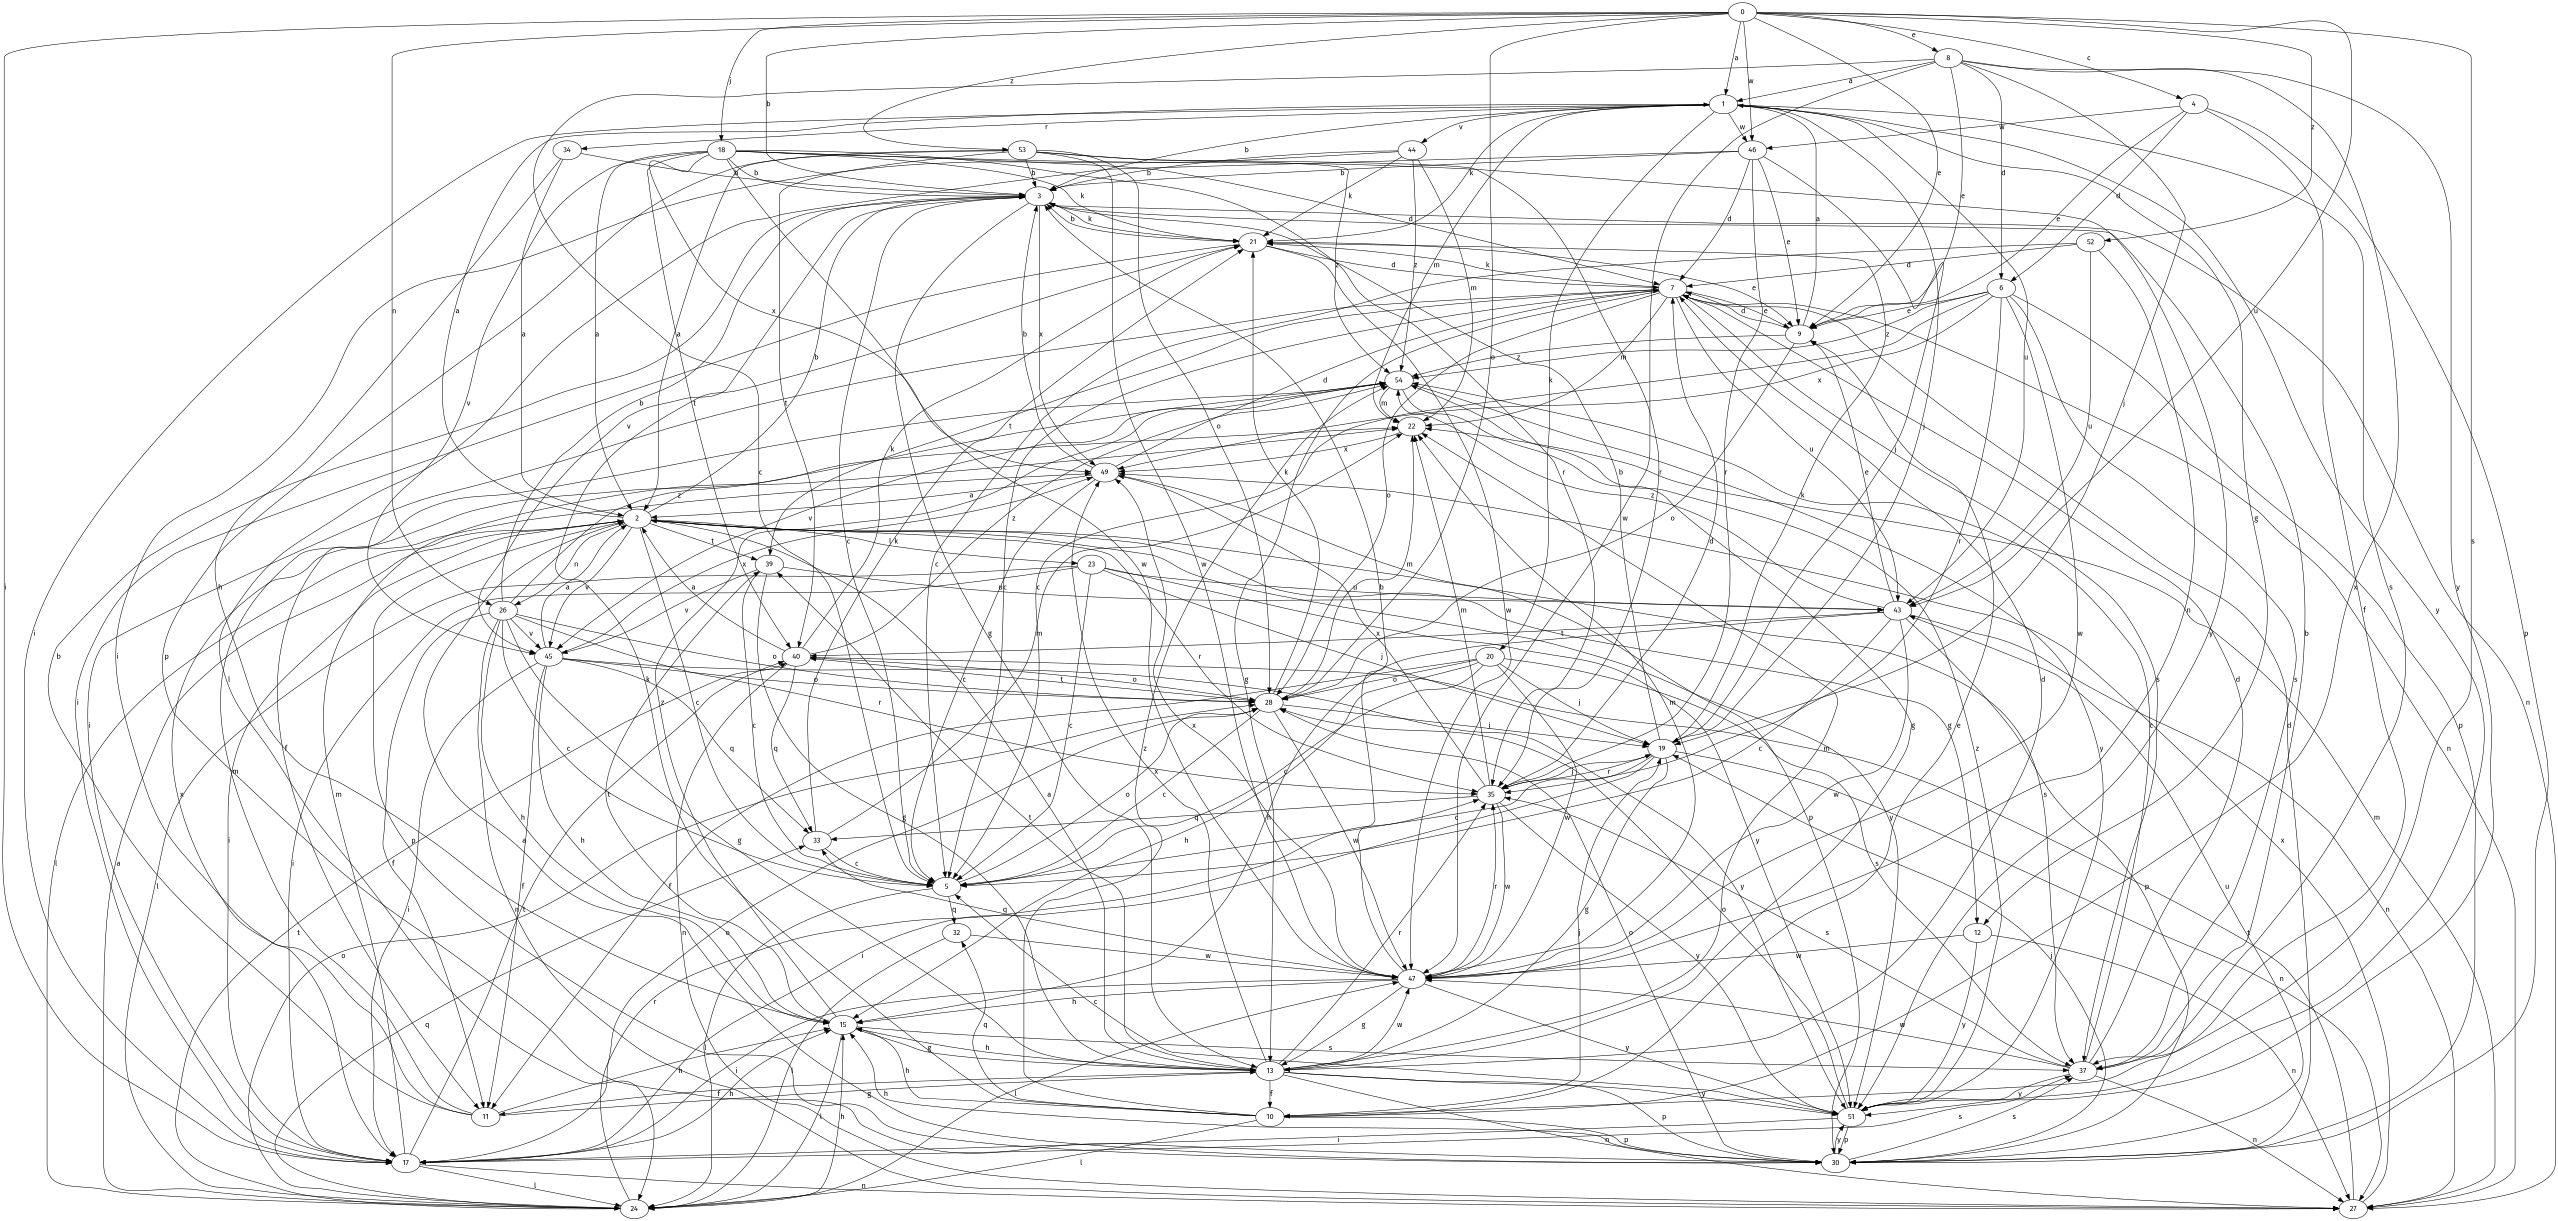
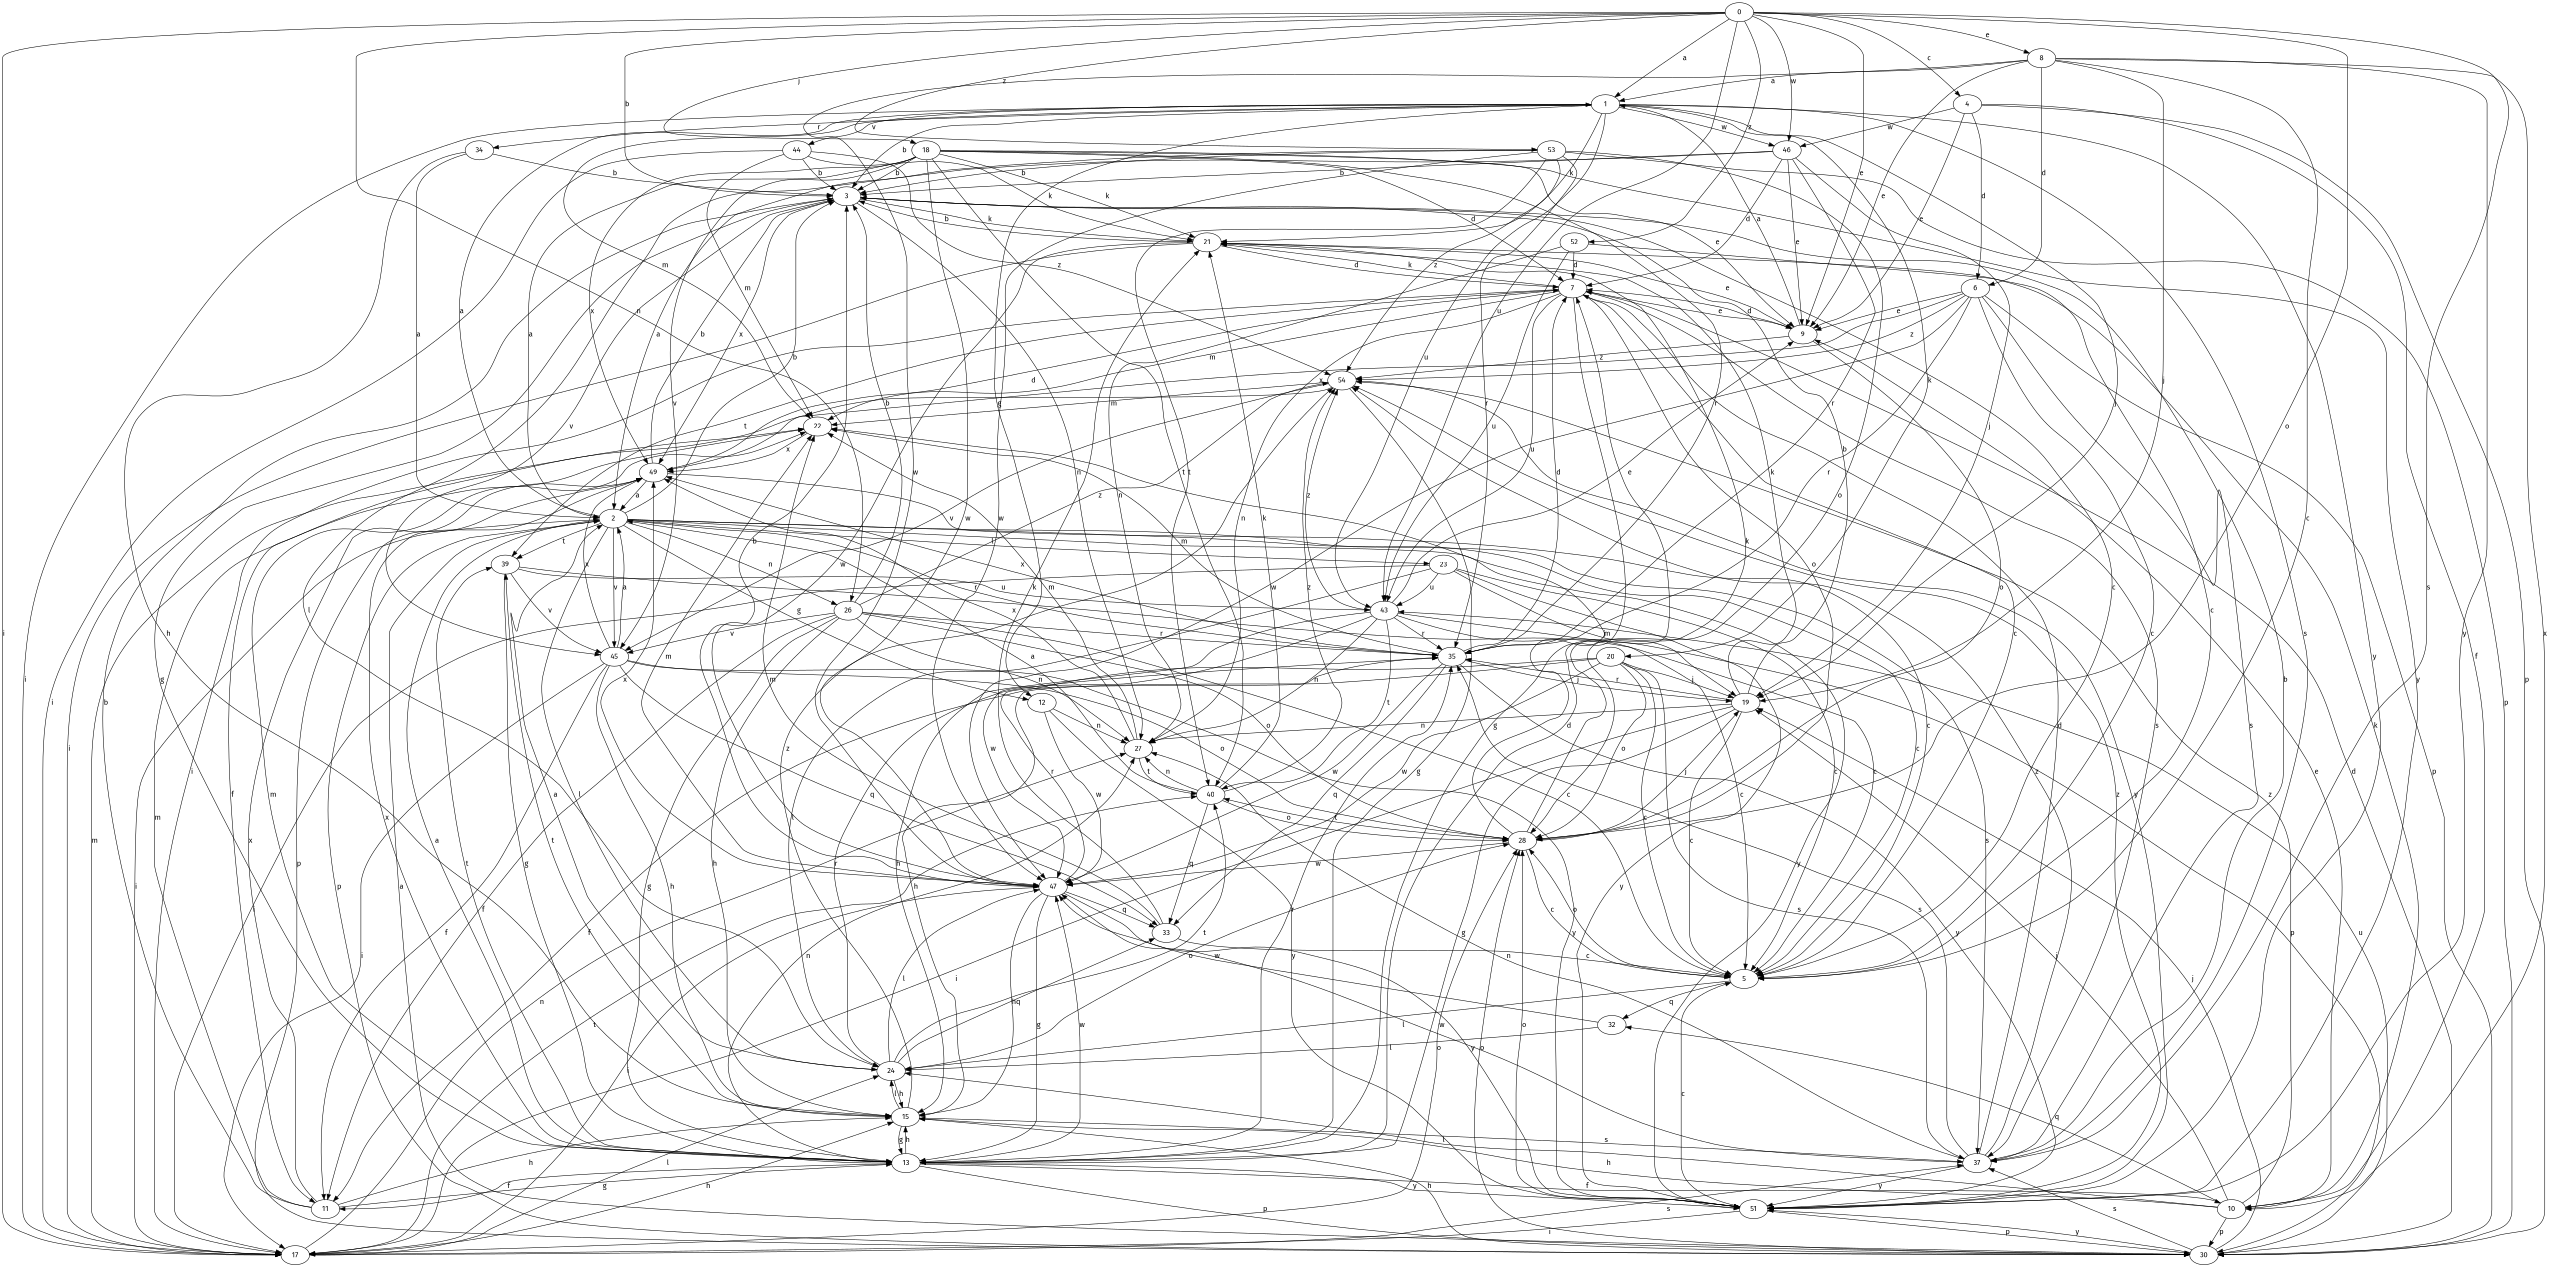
  strict digraph {
    fontname="Fira Sans"
    node [fontname="Fira Sans"]
    edge [fontname="Fira Sans"]
    0
    1
    3
    4
    8
    9
    17
    18
    26
    28
    37
    43
    46
    52
    53
    12
    19
    20
    21
    n20 [label=22]
    34
    44
    51
    5
    45
    13
    27
    49
    30
    6
    10
    47
    54
    7
    24
    15
    40
    2
    35
    11
    23
    39
    32
    33
    0 -> 1 [label=a]
    0 -> 3 [label=b]
    0 -> 4 [label=c]
    0 -> 8 [label=e]
    0 -> 9 [label=e]
    0 -> 17 [label=i]
    0 -> 18 [label=j]
    0 -> 26 [label=n]
    0 -> 28 [label=o]
    0 -> 37 [label=s]
    0 -> 43 [label=u]
    0 -> 46 [label=w]
    0 -> 52 [label=z]
    0 -> 53 [label=z]
    1 -> 3 [label=b]
    1 -> 17 [label=i]
    1 -> 37 [label=s]
    1 -> 43 [label=u]
    1 -> 46 [label=w]
    1 -> 12 [label=g]
    1 -> 19 [label=j]
    1 -> 20 [label=k]
    1 -> 21 [label=k]
    1 -> n20 [label=m]
    1 -> 34 [label=r]
    1 -> 44 [label=v]
    1 -> 51 [label=y]
    3 -> 21 [label=k]
    3 -> 5 [label=c]
    3 -> 45 [label=v]
    3 -> 13 [label=g]
    3 -> 27 [label=n]
    3 -> 49 [label=x]
    4 -> 9 [label=e]
    4 -> 46 [label=w]
    4 -> 30 [label=p]
    4 -> 6 [label=d]
    4 -> 10 [label=f]
    8 -> 1 [label=a]
    8 -> 9 [label=e]
    8 -> 19 [label=j]
    8 -> 51 [label=y]
    8 -> 5 [label=c]
    8 -> 6 [label=d]
    8 -> 10 [label=x]
    8 -> 47 [label=w]
    9 -> 1 [label=a]
    9 -> 28 [label=o]
    9 -> 54 [label=z]
    9 -> 7 [label=d]
    17 -> 28 [label=o]
    17 -> 37 [label=s]
    17 -> n20 [label=m]
    17 -> 27 [label=n]
    17 -> 24 [label=l]
    17 -> 15 [label=h]
    17 -> 40 [label=t]
    18 -> 3 [label=b]
+   18 -> 9 [label=e]
    18 -> 21 [label=k]
    18 -> 51 [label=y]
    18 -> 45 [label=v]
    18 -> 49 [label=x]
    18 -> 47 [label=w]
    18 -> 7 [label=d]
    18 -> 40 [label=t]
    18 -> 2 [label=a]
    18 -> 35 [label=r]
    26 -> 3 [label=b]
    26 -> 28 [label=o]
    26 -> 5 [label=c]
    26 -> 45 [label=v]
    26 -> 13 [label=g]
    26 -> 27 [label=n]
    26 -> 54 [label=z]
    26 -> 15 [label=h]
    26 -> 35 [label=r]
    26 -> 11 [label=f]
    28 -> 19 [label=j]
    28 -> 21 [label=k]
    28 -> n20 [label=m]
    28 -> 5 [label=c]
    28 -> 47 [label=w]
    28 -> 40 [label=t]
    37 -> 3 [label=b]
    37 -> 51 [label=y]
    37 -> 27 [label=n]
    37 -> 47 [label=w]
-   37 -> 54 [label=c]
+   37 -> 54 [label=z]
    37 -> 7 [label=d]
    37 -> 35 [label=s]
    43 -> 9 [label=e]
    43 -> 5 [label=c]
    43 -> 27 [label=n]
    43 -> 30 [label=p]
    43 -> 47 [label=w]
    43 -> 54 [label=z]
    43 -> 15 [label=h]
    43 -> 40 [label=t]
+   43 -> 35 [label=r]
    46 -> 3 [label=b]
    46 -> 9 [label=e]
    46 -> 19 [label=j]
    46 -> 7 [label=d]
    46 -> 24 [label=l]
    46 -> 35 [label=r]
    52 -> 43 [label=u]
    52 -> 5 [label=c]
-   52 -> 47 [label=n]
+   52 -> 27 [label=n]
    52 -> 7 [label=d]
    53 -> 3 [label=b]
    53 -> 28 [label=o]
    53 -> 30 [label=p]
    53 -> 47 [label=w]
    53 -> 54 [label=z]
    53 -> 40 [label=t]
    53 -> 2 [label=a]
    53 -> 35 [label=r]
    12 -> 51 [label=y]
    12 -> 27 [label=n]
    12 -> 47 [label=w]
    19 -> 3 [label=b]
    19 -> 17 [label=i]
    19 -> 21 [label=k]
    19 -> 5 [label=c]
    19 -> 13 [label=g]
    19 -> 27 [label=n]
    19 -> 35 [label=r]
    20 -> 28 [label=o]
    20 -> 37 [label=s]
    20 -> 19 [label=j]
    20 -> 5 [label=c]
    20 -> 47 [label=w]
    20 -> 15 [label=h]
    20 -> 11 [label=f]
    21 -> 3 [label=b]
    21 -> 9 [label=e]
    21 -> 17 [label=i]
    21 -> 47 [label=w]
    21 -> 7 [label=d]
    n20 -> 49 [label=x]
    34 -> 3 [label=b]
    34 -> 15 [label=h]
    34 -> 2 [label=a]
    44 -> 3 [label=b]
    44 -> 17 [label=i]
    44 -> 21 [label=k]
    44 -> n20 [label=m]
    44 -> 54 [label=z]
    51 -> 17 [label=i]
    51 -> 28 [label=o]
    51 -> 5 [label=c]
    51 -> 30 [label=p]
    51 -> 54 [label=z]
    5 -> 28 [label=o]
    5 -> 24 [label=l]
    5 -> 32 [label=q]
    45 -> 17 [label=i]
    45 -> 28 [label=o]
    45 -> 51 [label=y]
    45 -> 49 [label=x]
    45 -> 15 [label=h]
    45 -> 2 [label=a]
    45 -> 11 [label=f]
    45 -> 33 [label=q]
    13 -> n20 [label=m]
    13 -> 51 [label=y]
    13 -> 27 [label=n]
    13 -> 49 [label=x]
    13 -> 30 [label=p]
    13 -> 10 [label=f]
    13 -> 47 [label=w]
    13 -> 7 [label=d]
    13 -> 15 [label=h]
    13 -> 2 [label=a]
    13 -> 35 [label=r]
    13 -> 11 [label=f]
    13 -> 39 [label=t]
    27 -> n20 [label=m]
    27 -> 49 [label=x]
    27 -> 40 [label=t]
    49 -> 3 [label=b]
    49 -> 5 [label=c]
    49 -> 30 [label=p]
    49 -> 7 [label=d]
    49 -> 2 [label=a]
    30 -> 28 [label=o]
    30 -> 37 [label=s]
    30 -> 43 [label=u]
    30 -> 19 [label=j]
    30 -> 51 [label=y]
    30 -> 7 [label=d]
    30 -> 15 [label=h]
    30 -> 2 [label=a]
    6 -> 9 [label=e]
    6 -> 37 [label=s]
    6 -> 5 [label=c]
    6 -> 49 [label=x]
    6 -> 30 [label=p]
    6 -> 47 [label=w]
    6 -> 54 [label=z]
    6 -> 35 [label=r]
    10 -> 9 [label=e]
    10 -> 19 [label=j]
    10 -> 21 [label=k]
    10 -> 30 [label=p]
    10 -> 54 [label=z]
    10 -> 24 [label=l]
    10 -> 15 [label=h]
    10 -> 32 [label=q]
    47 -> 3 [label=b]
    47 -> 17 [label=i]
    47 -> n20 [label=m]
    47 -> 51 [label=y]
    47 -> 13 [label=g]
    47 -> 49 [label=x]
    47 -> 15 [label=h]
    47 -> 35 [label=r]
    47 -> 33 [label=q]
    54 -> n20 [label=m]
    54 -> 51 [label=y]
    54 -> 45 [label=v]
    54 -> 13 [label=g]
    54 -> 11 [label=f]
    7 -> 9 [label=e]
    7 -> 17 [label=i]
    7 -> 28 [label=o]
    7 -> 37 [label=s]
    7 -> 43 [label=u]
    7 -> 21 [label=k]
    7 -> n20 [label=m]
    7 -> 5 [label=c]
    7 -> 13 [label=g]
    7 -> 27 [label=n]
    7 -> 39 [label=t]
    24 -> 28 [label=o]
    24 -> 47 [label=l]
    24 -> 15 [label=h]
    24 -> 40 [label=t]
    24 -> 2 [label=a]
    24 -> 35 [label=r]
    24 -> 33 [label=q]
    15 -> 37 [label=s]
    15 -> 13 [label=g]
    15 -> 54 [label=z]
    15 -> 24 [label=l]
    15 -> 39 [label=t]
    40 -> 28 [label=o]
    40 -> 21 [label=k]
    40 -> 27 [label=n]
    40 -> 54 [label=z]
    40 -> 2 [label=a]
    40 -> 33 [label=q]
    2 -> 1 [label=a]
    2 -> 3 [label=b]
    2 -> 17 [label=i]
    2 -> 26 [label=n]
    2 -> 37 [label=s]
    2 -> 12 [label=g]
    2 -> 51 [label=y]
    2 -> 5 [label=c]
    2 -> 45 [label=v]
    2 -> 30 [label=p]
    2 -> 24 [label=l]
    2 -> 35 [label=r]
    2 -> 23 [label=l]
    2 -> 39 [label=t]
    35 -> 19 [label=j]
    35 -> n20 [label=m]
    35 -> 51 [label=y]
    35 -> 49 [label=x]
    35 -> 47 [label=w]
    35 -> 7 [label=d]
    35 -> 33 [label=q]
    11 -> 3 [label=b]
    11 -> n20 [label=m]
    11 -> 13 [label=g]
    11 -> 49 [label=x]
    11 -> 15 [label=h]
    23 -> 17 [label=i]
    23 -> 43 [label=u]
    23 -> 19 [label=j]
    23 -> 51 [label=y]
    23 -> 5 [label=c]
    23 -> 24 [label=l]
    39 -> 43 [label=u]
    39 -> 5 [label=c]
    39 -> 45 [label=v]
    39 -> 13 [label=g]
    32 -> 47 [label=w]
    32 -> 24 [label=l]
    33 -> 21 [label=k]
    33 -> n20 [label=m]
    33 -> 5 [label=c]
  }
